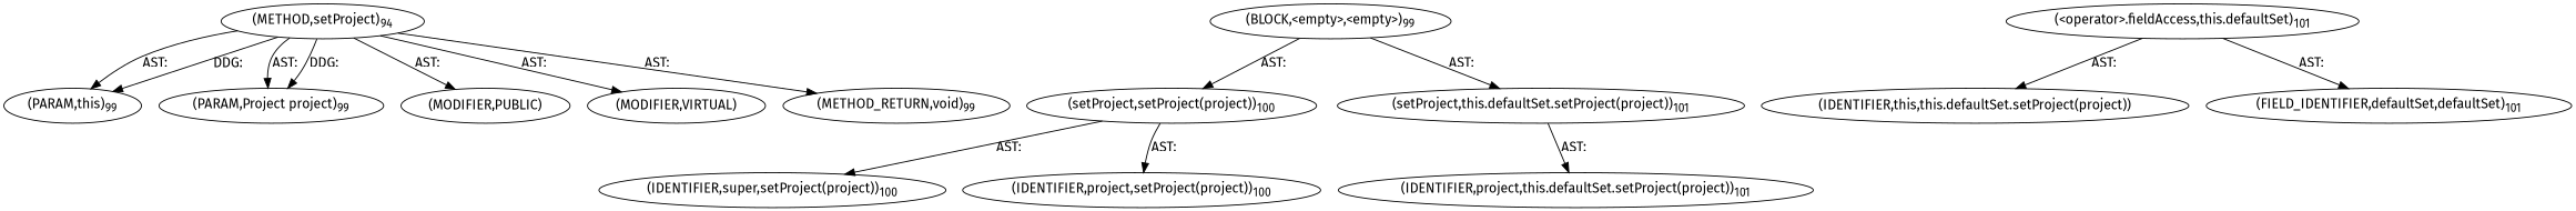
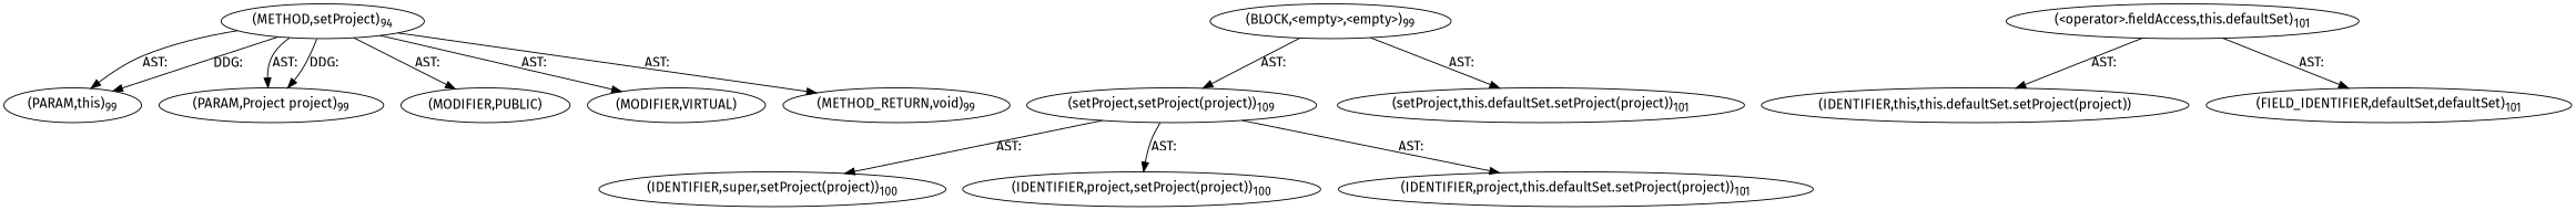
  digraph {
    fontname="Fira Sans"
    node [fontname="Fira Sans"]
    edge [fontname="Fira Sans"]
    n1 [label=<(METHOD,setProject)<SUB>94</SUB>>]
    n2 [label=<(PARAM,this)<SUB>99</SUB>>]
    n3 [label=<(PARAM,Project project)<SUB>99</SUB>>]
    n4 [label=<(MODIFIER,PUBLIC)>]
    n5 [label=<(MODIFIER,VIRTUAL)>]
    n6 [label=<(METHOD_RETURN,void)<SUB>99</SUB>>]
    n7 [label=<(BLOCK,&lt;empty&gt;,&lt;empty&gt;)<SUB>99</SUB>>]
-   n8 [label=<(setProject,setProject(project))<SUB>100</SUB>>]
+   n8 [label=<(setProject,setProject(project))<SUB>109</SUB>>]
    n9 [label=<(setProject,this.defaultSet.setProject(project))<SUB>101</SUB>>]
    n10 [label=<(IDENTIFIER,super,setProject(project))<SUB>100</SUB>>]
    n11 [label=<(IDENTIFIER,project,setProject(project))<SUB>100</SUB>>]
    n12 [label=<(IDENTIFIER,project,this.defaultSet.setProject(project))<SUB>101</SUB>>]
    n13 [label=<(&lt;operator&gt;.fieldAccess,this.defaultSet)<SUB>101</SUB>>]
    n14 [label=<(IDENTIFIER,this,this.defaultSet.setProject(project))>]
    n15 [label=<(FIELD_IDENTIFIER,defaultSet,defaultSet)<SUB>101</SUB>>]
    n1 -> n2 [label="AST: "]
    n1 -> n2 [label="DDG: "]
    n1 -> n3 [label="AST: "]
    n1 -> n3 [label="DDG: "]
    n1 -> n4 [label="AST: "]
    n1 -> n5 [label="AST: "]
    n1 -> n6 [label="AST: "]
    n7 -> n8 [label="AST: "]
    n7 -> n9 [label="AST: "]
    n8 -> n10 [label="AST: "]
    n8 -> n11 [label="AST: "]
-   n9 -> n12 [label="AST: "]
+   n8 -> n12 [label="AST: "]
    n13 -> n14 [label="AST: "]
    n13 -> n15 [label="AST: "]
  }
